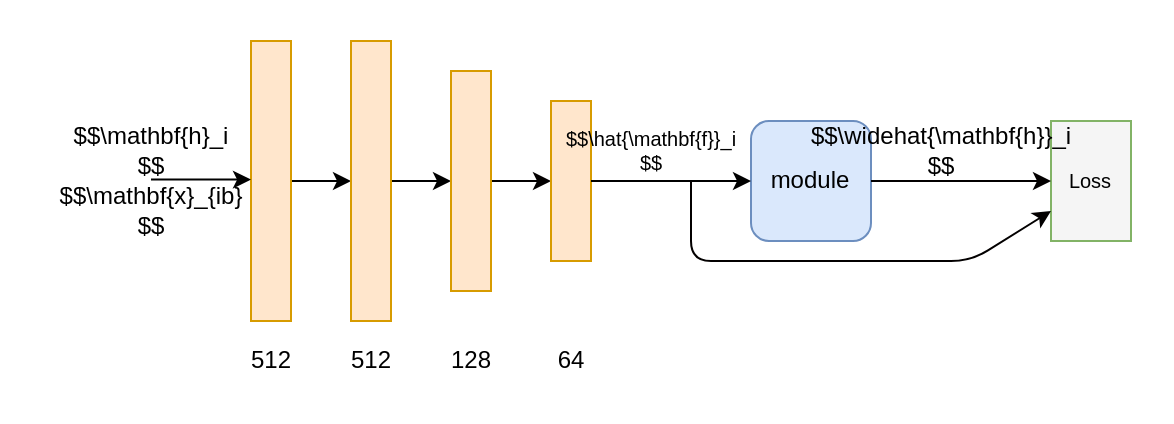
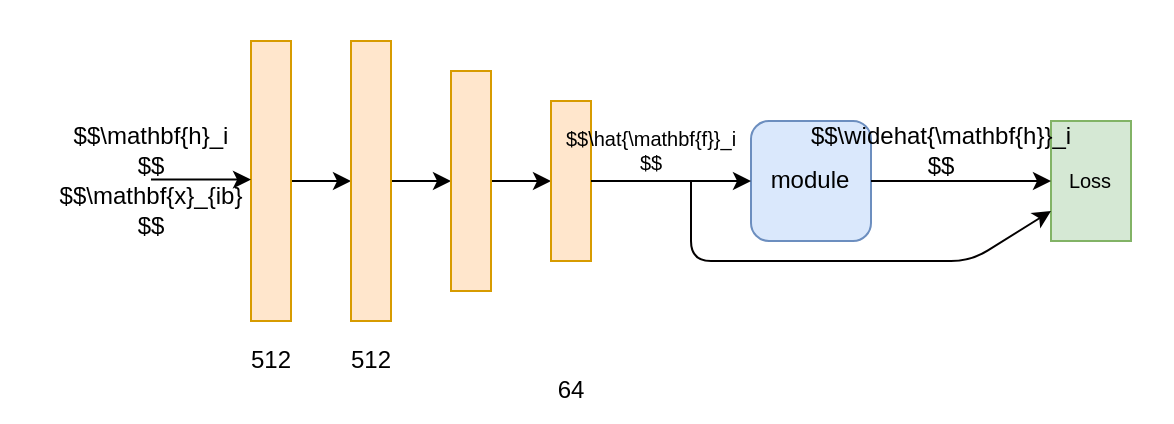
  <mxCell id="0" />
  <mxCell id="1" parent="0" />
  <mxCell id="2" style="edgeStyle=orthogonalEdgeStyle;rounded=0;orthogonalLoop=1;jettySize=auto;html=1;exitX=1;exitY=0.5;exitDx=0;exitDy=0;entryX=0;entryY=0.5;entryDx=0;entryDy=0;fillColor=#a20025;" parent="1" source="3" target="5" edge="1"><mxGeometry relative="1" as="geometry" /></mxCell>
  <mxCell id="3" value="" style="rounded=0;whiteSpace=wrap;html=1;fillColor=#ffe6cc;strokeColor=#d79b00;" parent="1" vertex="1"><mxGeometry x="125" y="20" width="20" height="140" as="geometry" /></mxCell>
  <mxCell id="4" style="edgeStyle=orthogonalEdgeStyle;rounded=0;orthogonalLoop=1;jettySize=auto;html=1;exitX=1;exitY=0.5;exitDx=0;exitDy=0;entryX=0;entryY=0.5;entryDx=0;entryDy=0;fillColor=#d80073;" parent="1" source="5" target="7" edge="1"><mxGeometry relative="1" as="geometry" /></mxCell>
  <mxCell id="5" value="" style="rounded=0;whiteSpace=wrap;html=1;fillColor=#ffe6cc;strokeColor=#d79b00;" parent="1" vertex="1"><mxGeometry x="175" y="20" width="20" height="140" as="geometry" /></mxCell>
  <mxCell id="6" style="edgeStyle=orthogonalEdgeStyle;rounded=0;orthogonalLoop=1;jettySize=auto;html=1;exitX=1;exitY=0.5;exitDx=0;exitDy=0;entryX=0;entryY=0.5;entryDx=0;entryDy=0;fillColor=#a20025;strokeColor=#030000;" parent="1" source="7" target="8" edge="1"><mxGeometry relative="1" as="geometry" /></mxCell>
  <mxCell id="7" value="" style="rounded=0;whiteSpace=wrap;html=1;fillColor=#ffe6cc;strokeColor=#d79b00;" parent="1" vertex="1"><mxGeometry x="225" y="35" width="20" height="110" as="geometry" /></mxCell>
  <mxCell id="8" value="" style="rounded=0;whiteSpace=wrap;html=1;fillColor=#ffe6cc;strokeColor=#d79b00;" parent="1" vertex="1"><mxGeometry x="275" y="50" width="20" height="80" as="geometry" /></mxCell>
  <mxCell id="9" value="module" style="rounded=1;whiteSpace=wrap;html=1;fillColor=#dae8fc;strokeColor=#6c8ebf;" parent="1" vertex="1"><mxGeometry x="375" y="60" width="60" height="60" as="geometry" /></mxCell>
  <mxCell id="10" value="" style="endArrow=classic;html=1;" parent="1" edge="1"><mxGeometry width="50" height="50" relative="1" as="geometry"><mxPoint x="75" y="89.31" as="sourcePoint" /><mxPoint x="125" y="89.31" as="targetPoint" /></mxGeometry></mxCell>
  <mxCell id="11" value="$$\mathbf{h}_i&lt;br&gt;$$" style="text;html=1;align=center;verticalAlign=middle;resizable=0;points=[];autosize=1;" parent="1" vertex="1"><mxGeometry x="30" y="60" width="90" height="30" as="geometry" /></mxCell>
  <mxCell id="12" value="512" style="text;html=1;align=center;verticalAlign=middle;resizable=0;points=[];autosize=1;" parent="1" vertex="1"><mxGeometry x="115" y="170" width="40" height="20" as="geometry" /></mxCell>
  <mxCell id="13" value="512" style="text;html=1;align=center;verticalAlign=middle;resizable=0;points=[];autosize=1;" parent="1" vertex="1"><mxGeometry x="165" y="170" width="40" height="20" as="geometry" /></mxCell>
- <mxCell id="14" value="128" style="text;html=1;align=center;verticalAlign=middle;resizable=0;points=[];autosize=1;" parent="1" vertex="1"><mxGeometry x="215" y="170" width="40" height="20" as="geometry" /></mxCell>
- <mxCell id="15" value="64" style="text;html=1;align=center;verticalAlign=middle;resizable=0;points=[];autosize=1;" parent="1" vertex="1"><mxGeometry x="270" y="170" width="30" height="20" as="geometry" /></mxCell>
- <mxCell id="16" value="Loss" style="rounded=0;whiteSpace=wrap;html=1;fontSize=10;fillColor=#f5f5f5;strokeColor=#82b366;" parent="1" vertex="1"><mxGeometry x="525" y="60" width="40" height="60" as="geometry" /></mxCell>
+ <mxCell id="15" value="64" style="text;html=1;align=center;verticalAlign=middle;resizable=0;points=[];autosize=1;" parent="1" vertex="1"><mxGeometry x="270" y="185" width="30" height="20" as="geometry" /></mxCell>
+ <mxCell id="16" value="Loss" style="rounded=0;whiteSpace=wrap;html=1;fontSize=10;fillColor=#d5e8d4;strokeColor=#82b366;" parent="1" vertex="1"><mxGeometry x="525" y="60" width="40" height="60" as="geometry" /></mxCell>
  <mxCell id="17" style="edgeStyle=orthogonalEdgeStyle;rounded=0;orthogonalLoop=1;jettySize=auto;html=1;fontSize=10;" parent="1" edge="1"><mxGeometry relative="1" as="geometry"><mxPoint x="375" y="90" as="targetPoint" /><mxPoint x="295" y="90" as="sourcePoint" /></mxGeometry></mxCell>
  <mxCell id="18" value="$$\widehat{\mathbf{h}}_i&lt;br&gt;$$" style="text;html=1;align=center;verticalAlign=middle;resizable=0;points=[];autosize=1;" parent="1" vertex="1"><mxGeometry x="395" y="60" width="150" height="30" as="geometry" /></mxCell>
  <mxCell id="19" value="$$\hat{\mathbf{f}}_i&lt;br&gt;$$" style="text;html=1;align=center;verticalAlign=middle;resizable=0;points=[];autosize=1;fontSize=10;" parent="1" vertex="1"><mxGeometry x="275" y="60" width="100" height="30" as="geometry" /></mxCell>
  <mxCell id="20" value="" style="endArrow=classic;html=1;strokeColor=#030000;fontSize=10;entryX=0;entryY=0.75;entryDx=0;entryDy=0;" parent="1" target="16" edge="1"><mxGeometry width="50" height="50" relative="1" as="geometry"><mxPoint x="345" y="90" as="sourcePoint" /><mxPoint x="445" y="140" as="targetPoint" /><Array as="points"><mxPoint x="345" y="130" /><mxPoint x="485" y="130" /></Array></mxGeometry></mxCell>
  <mxCell id="21" value="" style="endArrow=classic;html=1;strokeColor=#030000;fontSize=10;" parent="1" edge="1"><mxGeometry width="50" height="50" relative="1" as="geometry"><mxPoint x="435" y="90" as="sourcePoint" /><mxPoint x="525" y="90" as="targetPoint" /></mxGeometry></mxCell>
  <mxCell id="22" value="$$\mathbf{x}_{ib}&lt;br&gt;$$" style="text;html=1;align=center;verticalAlign=middle;resizable=0;points=[];autosize=1;" vertex="1" parent="1"><mxGeometry x="20" y="90" width="110" height="30" as="geometry" /></mxCell>
